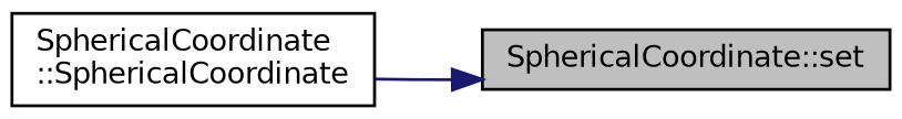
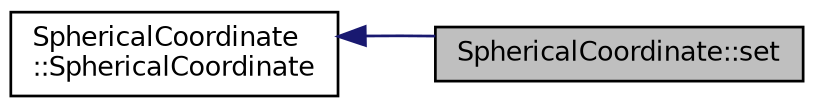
  digraph {
    rankdir=RL
    node [color=black fontname=Helvetica fontsize=10 shape=record style=filled]
    n1 [fillcolor=grey75 fontcolor=black height=0.2 label="SphericalCoordinate::set" width=0.4]
    n2 [fillcolor=white height=0.2 label="SphericalCoordinate\l::SphericalCoordinate" width=0.4]
-   n1 -> n2 [color=midnightblue dir=back fontname=Helvetica fontsize=10 labelfontname=Helvetica labelfontsize=10 style=solid]
+   n2 -> n1 [color=midnightblue dir=back fontname=Helvetica fontsize=10 labelfontname=Helvetica labelfontsize=10 style=solid]
  }
